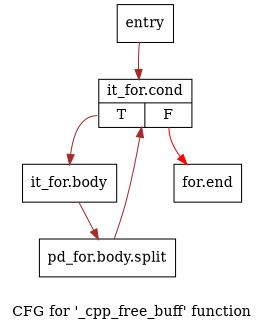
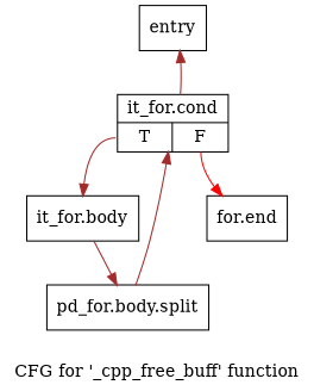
  digraph {
    label="CFG for '_cpp_free_buff' function"
    node [shape=record]
    edge [color=brown]
    n1 [label="{entry}"]
    n2 [label="{it_for.cond|{<s0>T|<s1>F}}"]
    n3 [label="{it_for.body}"]
    n4 [label="{for.end}"]
    n5 [label="{pd_for.body.split}"]
-   n1 -> n2
+   n2 -> n1
    n2 -> n3 [tailport=s0]
    n2 -> n4 [color=red tailport=s1]
    n3 -> n5
    n5 -> n2
  }
